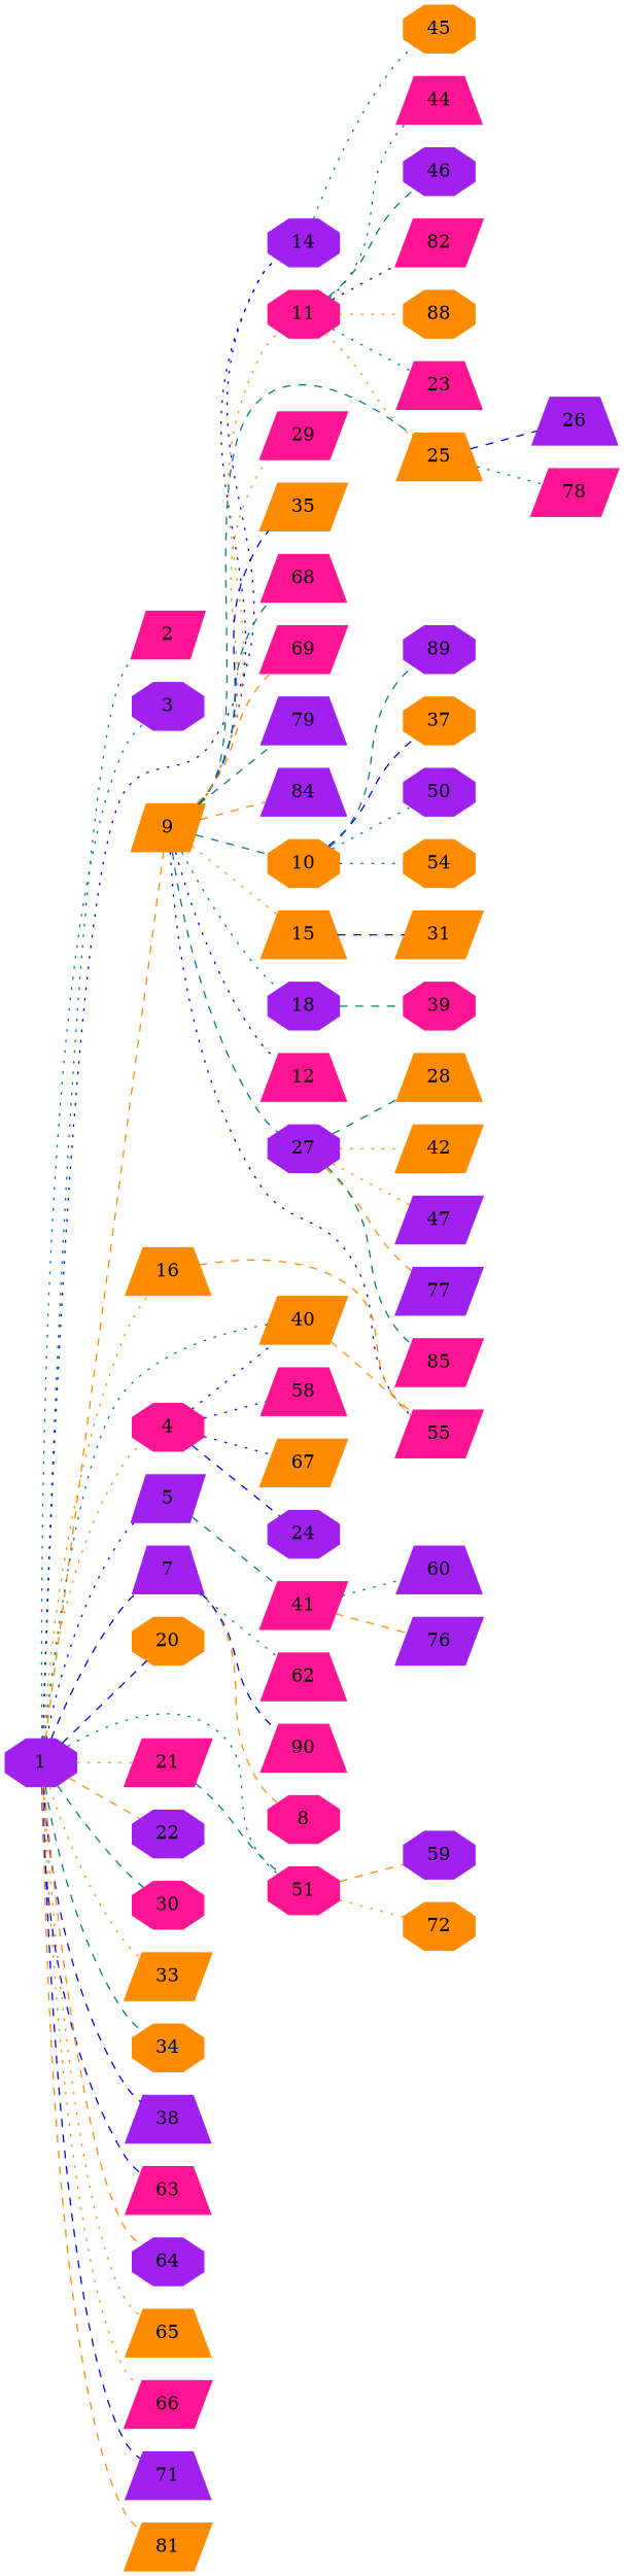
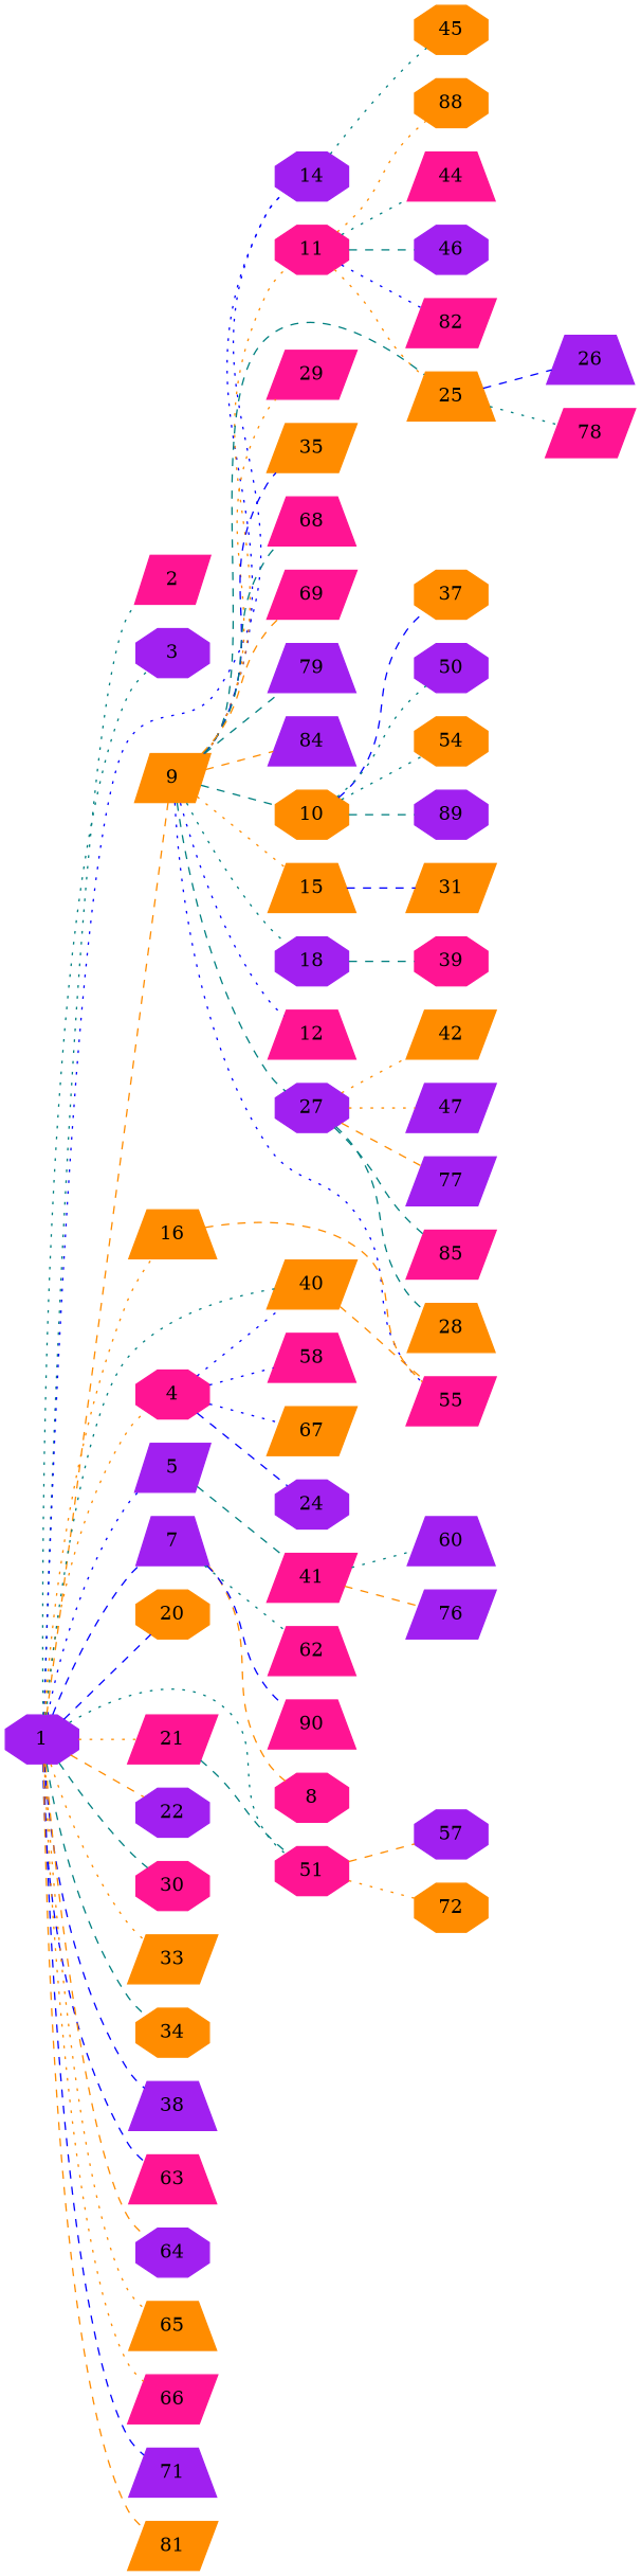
  graph {
    fontname="DejaVu Serif"
    rankdir=LR
    node [color=deeppink fontname="DejaVu Serif" shape=octagon style=filled]
    edge [color=teal fontname="DejaVu Serif" style=dashed]
    1 [color=purple super="+6"]
    2 [shape=parallelogram]
    3 [color=purple]
    4 [super="+19"]
    5 [color=purple shape=parallelogram]
    7 [color=purple shape=trapezium super="+80"]
    9 [color=darkorange shape=parallelogram super="+17"]
    14 [color=purple super="+53"]
    16 [color=darkorange shape=trapezium super="+36"]
    20 [color=darkorange]
    21 [shape=parallelogram]
    22 [color=purple super="+75"]
    30
    33 [color=darkorange shape=parallelogram]
    34 [color=darkorange super="+73"]
    38 [color=purple shape=trapezium]
    40 [color=darkorange shape=parallelogram super="+86"]
    51 [super="+61"]
    63 [shape=trapezium]
    64 [color=purple]
    65 [color=darkorange shape=trapezium]
    66 [shape=parallelogram super="+74"]
    71 [color=purple shape=trapezium]
    81 [color=darkorange shape=parallelogram]
    24 [color=purple]
    58 [shape=trapezium]
    67 [color=darkorange shape=parallelogram]
    41 [shape=parallelogram super="+56"]
    8
    62 [shape=trapezium]
    90 [shape=trapezium]
    10 [color=darkorange super="+13"]
    11 [super="+52"]
    12 [shape=trapezium super="+49"]
    15 [color=darkorange shape=trapezium super="+70"]
    18 [color=purple]
    25 [color=darkorange shape=trapezium]
    27 [color=purple super="+32"]
    29 [shape=parallelogram]
    35 [color=darkorange shape=parallelogram]
    55 [shape=parallelogram]
    68 [shape=trapezium]
    69 [shape=parallelogram]
    79 [color=purple shape=trapezium]
    84 [color=purple shape=trapezium]
    45 [color=darkorange super="+48"]
-   57 [color=purple super="+59" label=59]
+   57 [color=purple super="+59"]
    72 [color=darkorange]
    60 [color=purple shape=trapezium]
    76 [color=purple shape=parallelogram]
    37 [color=darkorange]
    50 [color=purple]
    54 [color=darkorange]
    89 [color=purple]
-   23 [shape=trapezium super="+83"]
    44 [shape=trapezium]
    46 [color=purple]
    82 [shape=parallelogram]
    88 [color=darkorange]
    31 [color=darkorange shape=parallelogram]
    39
    26 [color=purple shape=trapezium super="+43"]
    78 [shape=parallelogram]
    28 [color=darkorange shape=trapezium]
    42 [color=darkorange shape=parallelogram]
    47 [color=purple shape=parallelogram]
    77 [color=purple shape=parallelogram]
    85 [shape=parallelogram super="+87"]
    1 -- 2 [style=dotted]
    1 -- 3 [style=dotted]
    1 -- 4 [color=darkorange style=dotted]
    1 -- 5 [color=blue style=dotted]
    1 -- 7 [color=blue]
    1 -- 9 [color=darkorange]
    1 -- 14 [color=blue style=dotted]
    1 -- 16 [color=darkorange style=dotted]
    1 -- 20 [color=blue]
    1 -- 21 [color=darkorange style=dotted]
    1 -- 22 [color=darkorange]
    1 -- 30
    1 -- 33 [color=darkorange style=dotted]
    1 -- 34
    1 -- 38 [color=blue]
    1 -- 40 [style=dotted]
    1 -- 51 [style=dotted]
    1 -- 63 [color=blue]
    1 -- 64 [color=darkorange]
    1 -- 65 [color=darkorange style=dotted]
    1 -- 66 [color=darkorange style=dotted]
    1 -- 71 [color=blue]
    1 -- 81 [color=darkorange]
    4 -- 40 [color=blue style=dotted]
    4 -- 24 [color=blue]
    4 -- 58 [color=blue style=dotted]
    4 -- 67 [color=blue style=dotted]
    5 -- 41
    7 -- 8 [color=darkorange]
    7 -- 62 [style=dotted]
    7 -- 90 [color=blue]
    9 -- 14 [color=blue style=dotted]
    9 -- 10
    9 -- 11 [color=darkorange style=dotted]
    9 -- 12 [color=blue style=dotted]
    9 -- 15 [color=darkorange style=dotted]
    9 -- 18 [style=dotted]
    9 -- 25
    9 -- 27
    9 -- 29 [color=darkorange style=dotted]
    9 -- 35 [color=blue]
    9 -- 55 [color=blue style=dotted]
    9 -- 68
    9 -- 69 [color=darkorange]
    9 -- 79
    9 -- 84 [color=darkorange]
    14 -- 45 [style=dotted]
    16 -- 55 [color=darkorange]
    21 -- 51
    40 -- 55 [color=darkorange]
    51 -- 57 [color=darkorange]
    51 -- 72 [color=darkorange style=dotted]
    41 -- 60 [style=dotted]
    41 -- 76 [color=darkorange]
    10 -- 37 [color=blue]
    10 -- 50 [style=dotted]
    10 -- 54 [style=dotted]
    10 -- 89
    11 -- 25 [color=darkorange style=dotted]
-   11 -- 23 [style=dotted weight=2]
    11 -- 44 [style=dotted]
    11 -- 46
    11 -- 82 [color=blue style=dotted]
    11 -- 88 [color=darkorange style=dotted]
    15 -- 31 [color=blue]
    18 -- 39
    25 -- 26 [color=blue]
    25 -- 78 [style=dotted]
    27 -- 28
    27 -- 42 [color=darkorange style=dotted]
    27 -- 47 [color=darkorange style=dotted]
    27 -- 77 [color=darkorange]
    27 -- 85
  }
